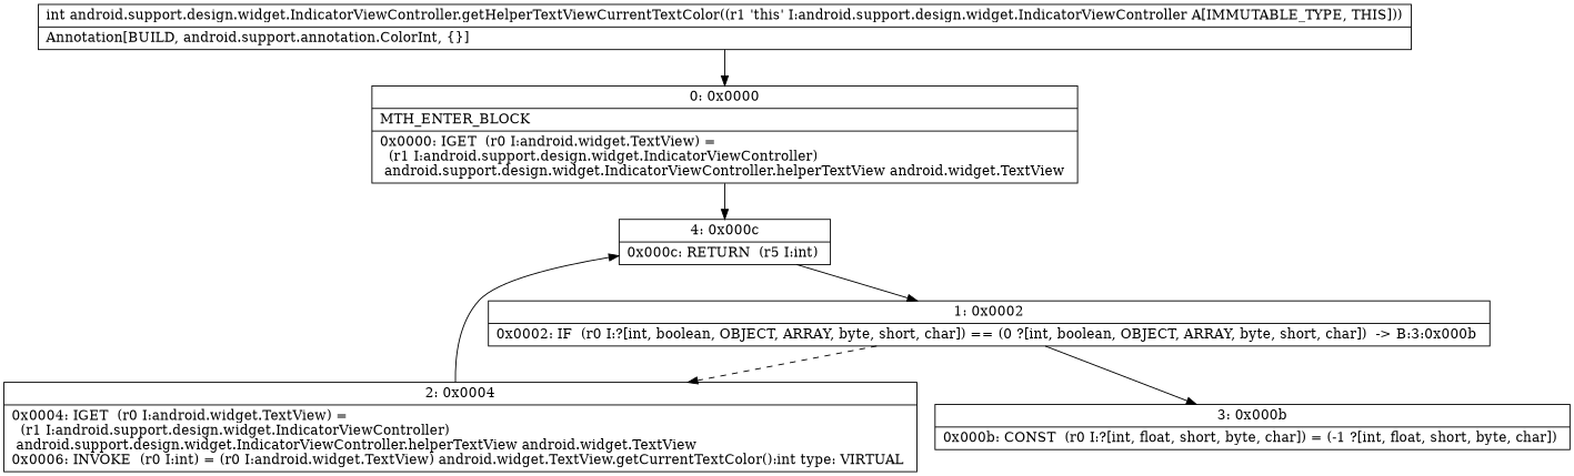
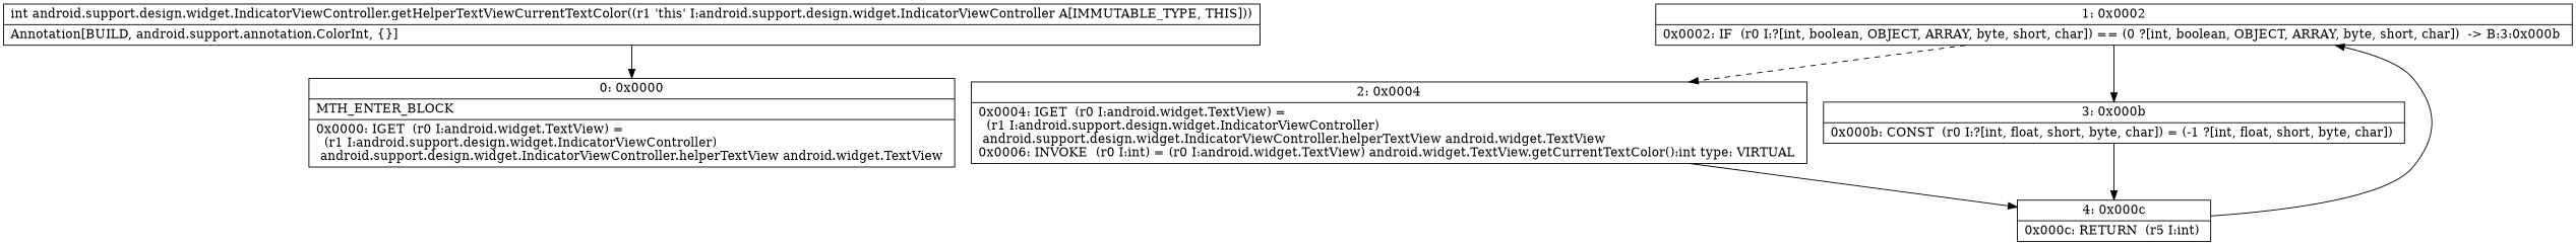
  digraph {
    node [shape=record]
    n1 [label="{0\:\ 0x0000|MTH_ENTER_BLOCK\l|0x0000: IGET  (r0 I:android.widget.TextView) = \l  (r1 I:android.support.design.widget.IndicatorViewController)\l android.support.design.widget.IndicatorViewController.helperTextView android.widget.TextView \l}"]
    n2 [label="{1\:\ 0x0002|0x0002: IF  (r0 I:?[int, boolean, OBJECT, ARRAY, byte, short, char]) == (0 ?[int, boolean, OBJECT, ARRAY, byte, short, char])  \-\> B:3:0x000b \l}"]
    n3 [label="{2\:\ 0x0004|0x0004: IGET  (r0 I:android.widget.TextView) = \l  (r1 I:android.support.design.widget.IndicatorViewController)\l android.support.design.widget.IndicatorViewController.helperTextView android.widget.TextView \l0x0006: INVOKE  (r0 I:int) = (r0 I:android.widget.TextView) android.widget.TextView.getCurrentTextColor():int type: VIRTUAL \l}"]
    n4 [label="{3\:\ 0x000b|0x000b: CONST  (r0 I:?[int, float, short, byte, char]) = (\-1 ?[int, float, short, byte, char]) \l}"]
    n5 [label="{4\:\ 0x000c|0x000c: RETURN  (r5 I:int) \l}"]
    n6 [label="{int android.support.design.widget.IndicatorViewController.getHelperTextViewCurrentTextColor((r1 'this' I:android.support.design.widget.IndicatorViewController A[IMMUTABLE_TYPE, THIS]))  | Annotation[BUILD, android.support.annotation.ColorInt, \{\}]\l}"]
    n2 -> n3 [style=dashed]
    n2 -> n4
    n3 -> n5
-   n1 -> n5
+   n4 -> n5
    n5 -> n2
    n6 -> n1
  }
